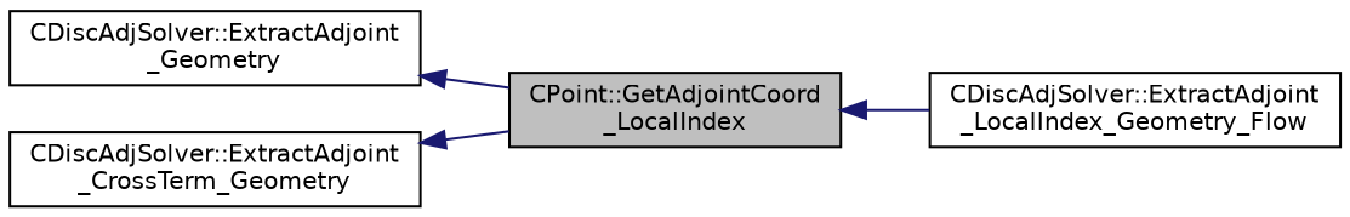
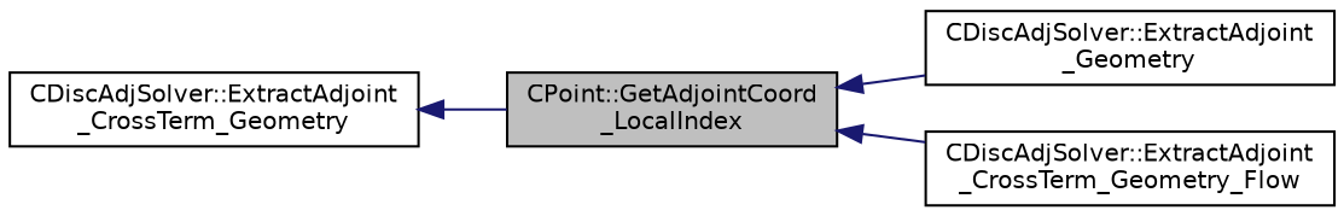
  digraph {
    rankdir=LR
    node [color=black fillcolor=white fontname=Helvetica fontsize=10 shape=record style=filled]
    edge [color=midnightblue dir=back fontname=Helvetica fontsize=10 labelfontname=Helvetica labelfontsize=10 style=solid]
    n1 [fillcolor=grey75 fontcolor=black height=0.2 label="CPoint::GetAdjointCoord\l_LocalIndex" width=0.4]
    n2 [height=0.2 label="CDiscAdjSolver::ExtractAdjoint\l_Geometry" width=0.4]
-   n3 [height=0.2 label="CDiscAdjSolver::ExtractAdjoint\l_LocalIndex_Geometry_Flow" width=0.4]
+   n3 [height=0.2 label="CDiscAdjSolver::ExtractAdjoint\l_CrossTerm_Geometry_Flow" width=0.4]
    n4 [height=0.2 label="CDiscAdjSolver::ExtractAdjoint\l_CrossTerm_Geometry" width=0.4]
-   n2 -> n1
+   n1 -> n2
    n1 -> n3
    n4 -> n1
  }
